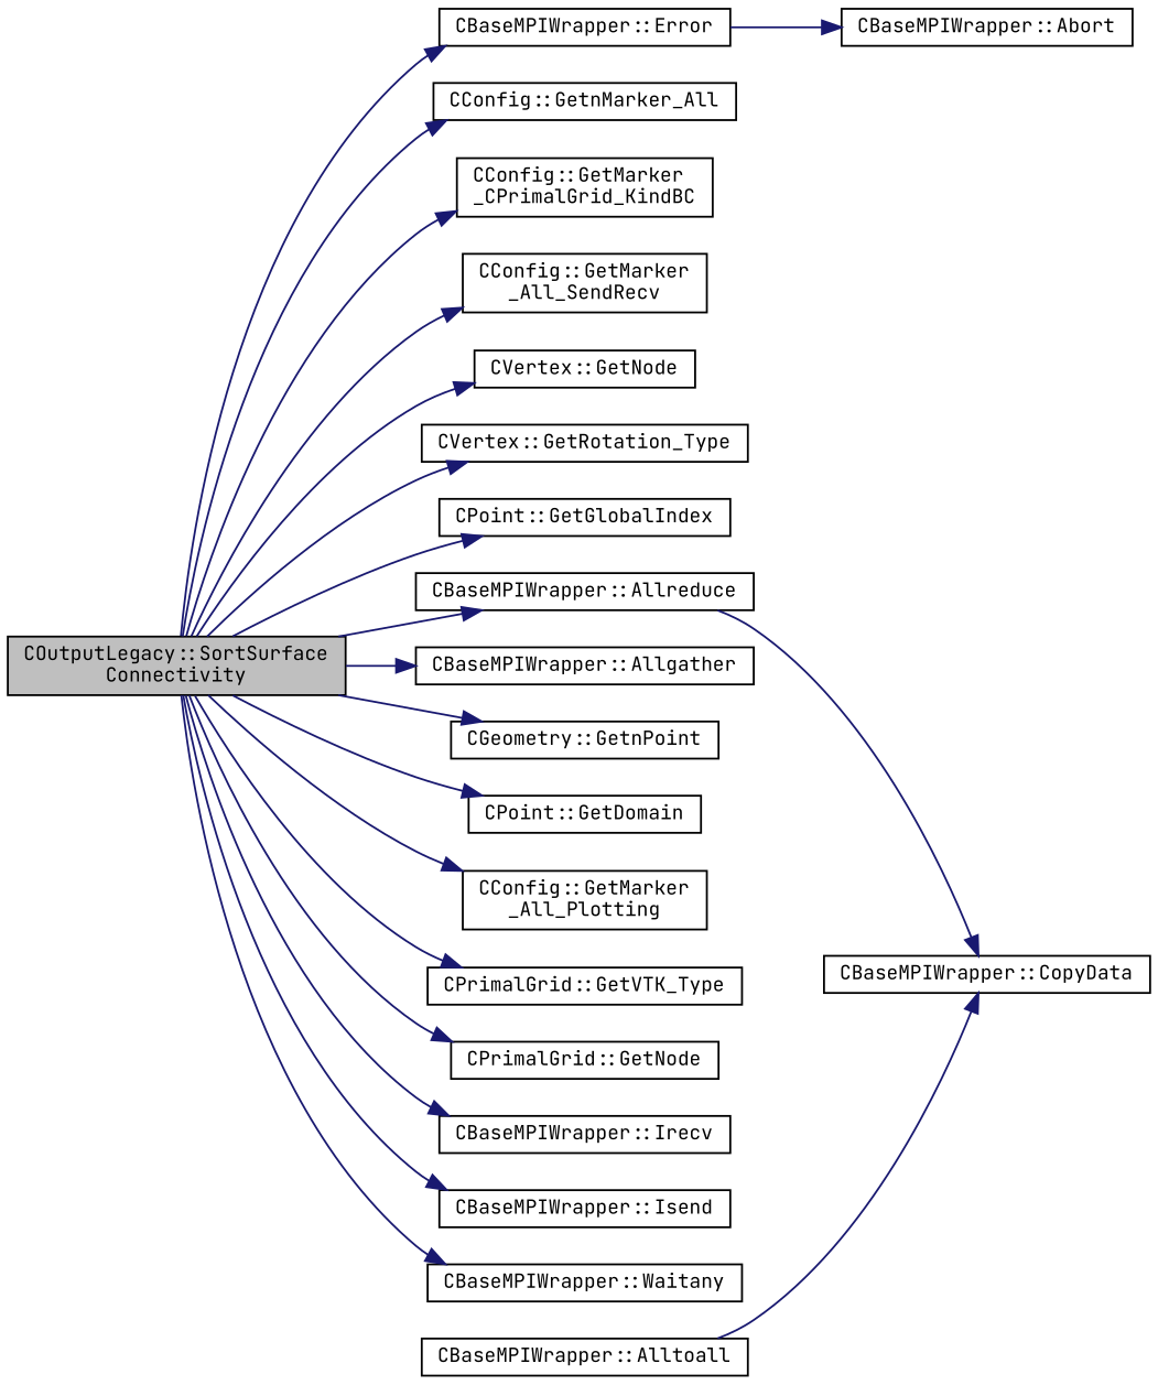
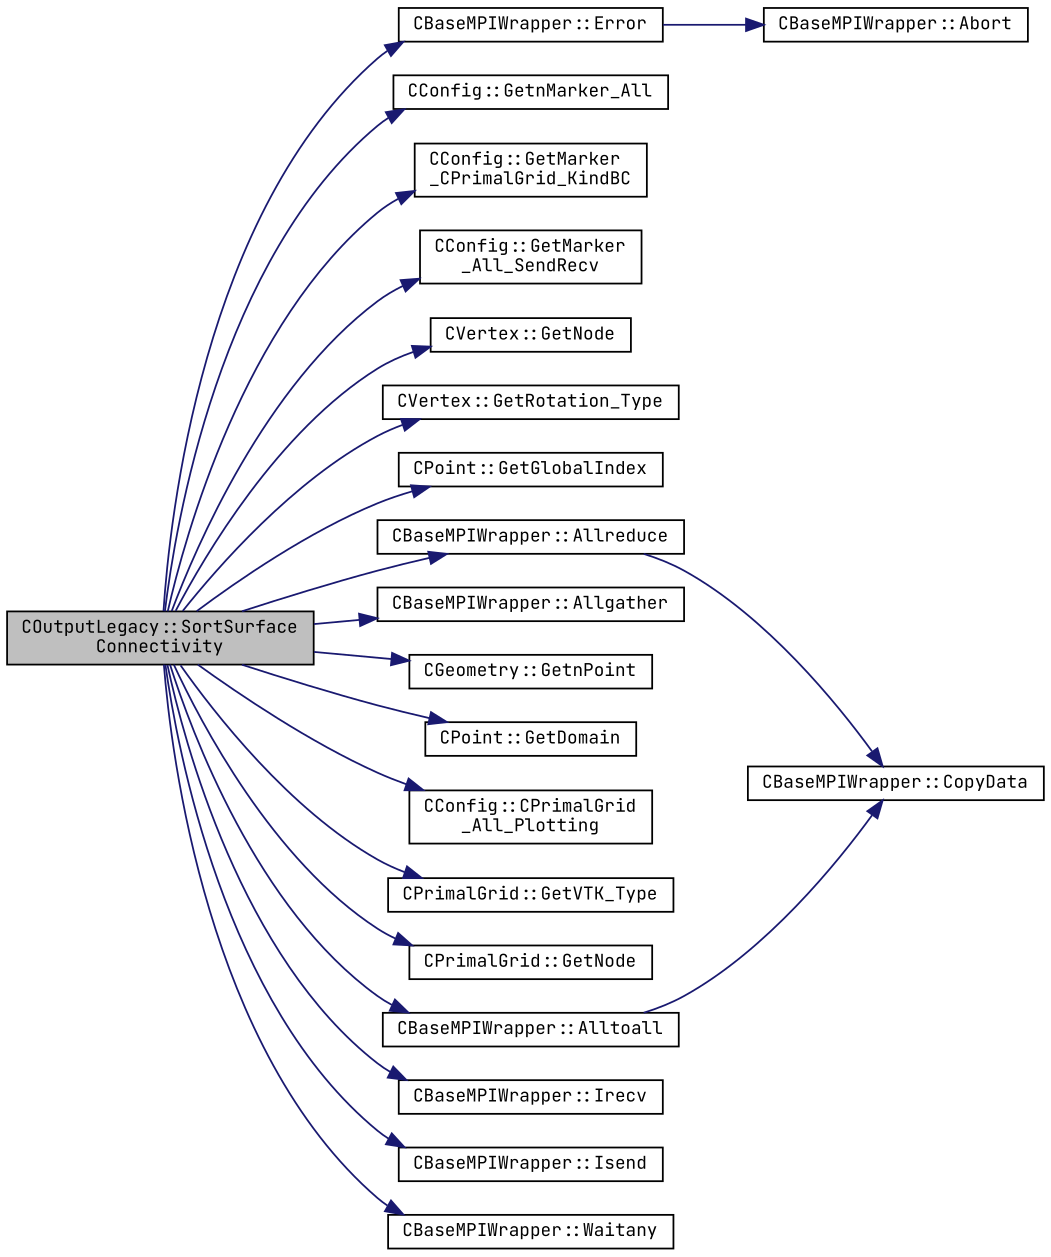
  digraph {
    fontname="JetBrains Mono"
    rankdir=LR
    node [color=black fillcolor=white fontname="JetBrains Mono" fontsize=10 shape=record style=filled]
    edge [color=midnightblue fontname="JetBrains Mono" fontsize=10 labelfontname=Helvetica labelfontsize=10 style=solid]
    n1 [fillcolor=grey75 fontcolor=black height=0.2 label="COutputLegacy::SortSurface\lConnectivity" width=0.4]
    n2 [height=0.2 label="CBaseMPIWrapper::Error" width=0.4]
    n3 [height=0.2 label="CConfig::GetnMarker_All" width=0.4]
    n4 [height=0.2 label="CConfig::GetMarker\l_CPrimalGrid_KindBC" width=0.4]
    n5 [height=0.2 label="CConfig::GetMarker\l_All_SendRecv" width=0.4]
    n6 [height=0.2 label="CVertex::GetNode" width=0.4]
    n7 [height=0.2 label="CVertex::GetRotation_Type" width=0.4]
    n8 [height=0.2 label="CPoint::GetGlobalIndex" width=0.4]
    n9 [height=0.2 label="CBaseMPIWrapper::Allreduce" width=0.4]
    n10 [height=0.2 label="CBaseMPIWrapper::Allgather" width=0.4]
    n11 [height=0.2 label="CGeometry::GetnPoint" width=0.4]
    n12 [height=0.2 label="CPoint::GetDomain" width=0.4]
-   n13 [height=0.2 label="CConfig::GetMarker\l_All_Plotting" width=0.4]
+   n13 [height=0.2 label="CConfig::CPrimalGrid\l_All_Plotting" width=0.4]
    n14 [height=0.2 label="CPrimalGrid::GetVTK_Type" width=0.4]
    n15 [height=0.2 label="CPrimalGrid::GetNode" width=0.4]
    n16 [height=0.2 label="CBaseMPIWrapper::Alltoall" width=0.4]
    n17 [height=0.2 label="CBaseMPIWrapper::Irecv" width=0.4]
    n18 [height=0.2 label="CBaseMPIWrapper::Isend" width=0.4]
    n19 [height=0.2 label="CBaseMPIWrapper::Waitany" width=0.4]
    n20 [height=0.2 label="CBaseMPIWrapper::Abort" width=0.4]
    n21 [height=0.2 label="CBaseMPIWrapper::CopyData" width=0.4]
    n1 -> n2
    n1 -> n3
    n1 -> n4
    n1 -> n5
    n1 -> n6
    n1 -> n7
    n1 -> n8
    n1 -> n9
    n1 -> n10
    n1 -> n11
    n1 -> n12
    n1 -> n13
    n1 -> n14
    n1 -> n15
+   n1 -> n16
    n1 -> n17
    n1 -> n18
    n1 -> n19
    n2 -> n20
    n9 -> n21
    n16 -> n21
  }
